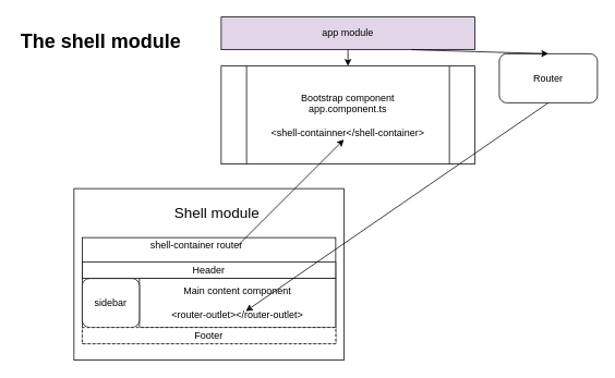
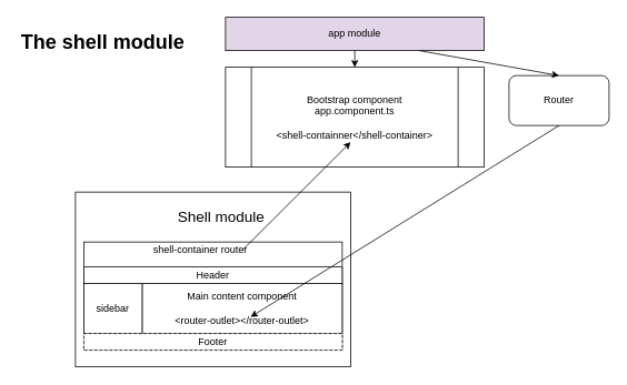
  <mxCell id="0" />
  <mxCell id="1" parent="0" />
  <mxCell id="2" value="Bootstrap component&lt;br&gt;app.component.ts&lt;br&gt;&lt;br&gt;&amp;lt;shell-containner&amp;lt;/shell-container&amp;gt;" style="shape=process;whiteSpace=wrap;html=1;backgroundOutline=1;" vertex="1" parent="1"><mxGeometry x="270" y="80" width="310" height="120" as="geometry" /></mxCell>
  <mxCell id="3" value="&lt;h1&gt;The shell module&lt;/h1&gt;" style="text;html=1;strokeColor=none;fillColor=none;spacing=5;spacingTop=-20;whiteSpace=wrap;overflow=hidden;rounded=0;" vertex="1" parent="1"><mxGeometry x="20" y="30" width="220" height="200" as="geometry" /></mxCell>
- <mxCell id="4" value="Router" style="rounded=1;whiteSpace=wrap;html=1;" vertex="1" parent="1"><mxGeometry x="610" y="65" width="120" height="60" as="geometry" /></mxCell>
+ <mxCell id="4" value="Router" style="rounded=1;whiteSpace=wrap;html=1;" vertex="1" parent="1"><mxGeometry x="610" y="90" width="120" height="60" as="geometry" /></mxCell>
  <mxCell id="5" value="Shell module" style="rounded=0;whiteSpace=wrap;html=1;" vertex="1" parent="1"><mxGeometry x="90" y="230" width="330" height="210" as="geometry" /></mxCell>
  <mxCell id="6" value="" style="rounded=0;whiteSpace=wrap;html=1;" vertex="1" parent="1"><mxGeometry x="100" y="290" width="310" height="130" as="geometry" /></mxCell>
  <mxCell id="7" value="&lt;span style=&quot;white-space: normal&quot;&gt;Main content component&lt;/span&gt;&lt;br style=&quot;white-space: normal&quot;&gt;&lt;br style=&quot;white-space: normal&quot;&gt;&lt;span style=&quot;white-space: pre&quot;&gt;&amp;lt;&lt;/span&gt;&lt;span style=&quot;white-space: pre&quot;&gt;router-outlet&lt;/span&gt;&lt;span style=&quot;white-space: pre&quot;&gt;&amp;gt;&amp;lt;/&lt;/span&gt;&lt;span style=&quot;white-space: pre&quot;&gt;router-outlet&lt;/span&gt;&lt;span style=&quot;white-space: pre&quot;&gt;&amp;gt;&lt;/span&gt;" style="rounded=0;whiteSpace=wrap;html=1;" vertex="1" parent="1"><mxGeometry x="170" y="340" width="240" height="60" as="geometry" /></mxCell>
- <mxCell id="8" value="sidebar" style="whiteSpace=wrap;html=1;rounded=1;" vertex="1" parent="1"><mxGeometry x="100" y="340" width="70" height="60" as="geometry" /></mxCell>
+ <mxCell id="8" value="sidebar" style="rounded=0;whiteSpace=wrap;html=1;" vertex="1" parent="1"><mxGeometry x="100" y="340" width="70" height="60" as="geometry" /></mxCell>
  <mxCell id="9" value="shell-container router" style="text;html=1;strokeColor=none;fillColor=none;align=center;verticalAlign=middle;whiteSpace=wrap;rounded=0;" vertex="1" parent="1"><mxGeometry x="150" y="290" width="180" height="20" as="geometry" /></mxCell>
  <mxCell id="10" value="Header" style="rounded=0;whiteSpace=wrap;html=1;" vertex="1" parent="1"><mxGeometry x="100" y="320" width="310" height="20" as="geometry" /></mxCell>
  <mxCell id="11" value="Footer" style="rounded=0;whiteSpace=wrap;html=1;dashed=1;" vertex="1" parent="1"><mxGeometry x="100" y="400" width="310" height="20" as="geometry" /></mxCell>
  <mxCell id="12" value="&lt;font style=&quot;font-size: 18px&quot;&gt;Shell module&lt;/font&gt;" style="text;html=1;strokeColor=none;fillColor=none;align=center;verticalAlign=middle;whiteSpace=wrap;rounded=0;" vertex="1" parent="1"><mxGeometry x="175" y="250" width="180" height="20" as="geometry" /></mxCell>
  <mxCell id="13" value="app module" style="rounded=0;whiteSpace=wrap;html=1;fillColor=#e1d5e7;" vertex="1" parent="1"><mxGeometry x="270" y="20" width="310" height="40" as="geometry" /></mxCell>
  <mxCell id="14" value="" style="endArrow=classic;html=1;entryX=0.484;entryY=0.75;entryDx=0;entryDy=0;entryPerimeter=0;" edge="1" parent="1" target="2"><mxGeometry width="50" height="50" relative="1" as="geometry"><mxPoint x="290" y="300" as="sourcePoint" /><mxPoint x="340" y="250" as="targetPoint" /></mxGeometry></mxCell>
  <mxCell id="15" value="" style="endArrow=classic;html=1;entryX=0.5;entryY=0;entryDx=0;entryDy=0;exitX=0.75;exitY=1;exitDx=0;exitDy=0;" edge="1" parent="1" source="13" target="4"><mxGeometry width="50" height="50" relative="1" as="geometry"><mxPoint x="290" y="300" as="sourcePoint" /><mxPoint x="340" y="250" as="targetPoint" /></mxGeometry></mxCell>
  <mxCell id="16" value="" style="endArrow=classic;html=1;entryX=0.5;entryY=0;entryDx=0;entryDy=0;exitX=0.5;exitY=1;exitDx=0;exitDy=0;" edge="1" parent="1" source="13" target="2"><mxGeometry width="50" height="50" relative="1" as="geometry"><mxPoint x="290" y="300" as="sourcePoint" /><mxPoint x="340" y="250" as="targetPoint" /></mxGeometry></mxCell>
  <mxCell id="17" value="" style="endArrow=classic;html=1;exitX=0.5;exitY=1;exitDx=0;exitDy=0;entryX=0.542;entryY=0.667;entryDx=0;entryDy=0;entryPerimeter=0;" edge="1" parent="1" source="4" target="7"><mxGeometry width="50" height="50" relative="1" as="geometry"><mxPoint x="290" y="300" as="sourcePoint" /><mxPoint x="340" y="250" as="targetPoint" /></mxGeometry></mxCell>
